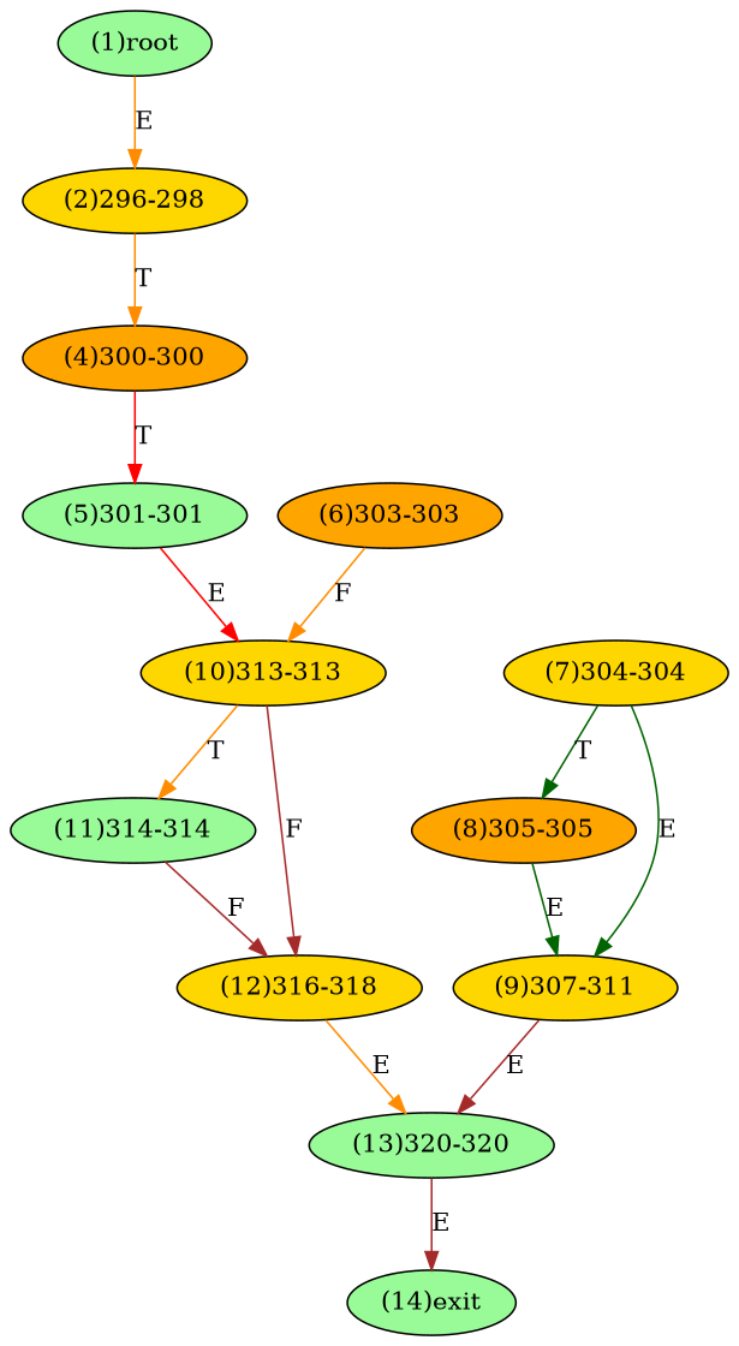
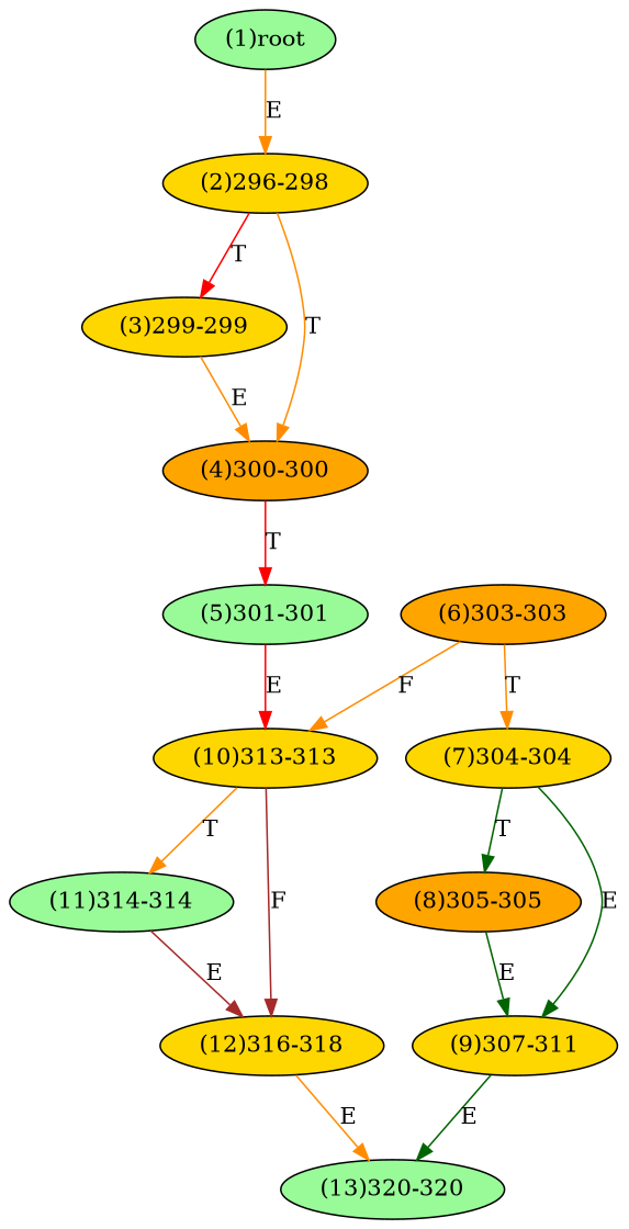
  digraph {
    fontname="DejaVu Serif"
    node [fillcolor=gold fontname="DejaVu Serif" style=filled]
    edge [color=darkorange fontname="DejaVu Serif"]
    n1 [fillcolor=palegreen label="(1)root"]
    n2 [label="(2)296-298"]
+   n3 [label="(3)299-299"]
    n4 [fillcolor=orange label="(4)300-300"]
    n5 [fillcolor=palegreen label="(5)301-301"]
    n6 [label="(10)313-313"]
    n7 [fillcolor=orange label="(6)303-303"]
    n8 [label="(7)304-304"]
    n9 [fillcolor=orange label="(8)305-305"]
    n10 [label="(9)307-311"]
    n11 [fillcolor=palegreen label="(11)314-314"]
    n12 [label="(12)316-318"]
    n13 [fillcolor=palegreen label="(13)320-320"]
-   n14 [fillcolor=palegreen label="(14)exit"]
    n1 -> n2 [label=E]
+   n2 -> n3 [color=red label=T]
    n2 -> n4 [label=T]
+   n3 -> n4 [label=E]
    n4 -> n5 [color=red label=T]
    n5 -> n6 [color=red label=E]
    n6 -> n11 [label=T]
    n6 -> n12 [color=brown label=F]
    n7 -> n6 [label=F]
+   n7 -> n8 [label=T]
    n8 -> n9 [color=darkgreen label=T]
    n8 -> n10 [color=darkgreen label=E]
    n9 -> n10 [color=darkgreen label=E]
-   n10 -> n13 [color=brown label=E]
-   n11 -> n12 [color=brown label=F]
+   n10 -> n13 [color=darkgreen label=E]
+   n11 -> n12 [color=brown label=E]
    n12 -> n13 [label=E]
-   n13 -> n14 [color=brown label=E]
  }
